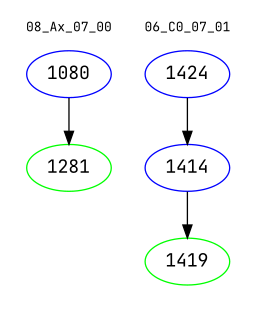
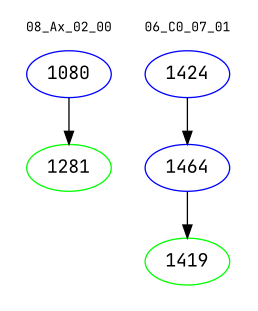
  digraph {
    fontname="JetBrains Mono"
    node [color=blue fontname="JetBrains Mono"]
    edge [color=black fontname="JetBrains Mono"]
    n1 [label=1080]
    n2 [color=green label=1281]
    n3 [label=1424]
-   n4 [label=1414]
+   n4 [label=1464]
    n5 [color=green label=1419]
    subgraph cluster_1 {
      color=white
      fontsize=10
-     label="08_Ax_07_00"
+     label="08_Ax_02_00"
      n1
      n2
    }
    subgraph cluster_2 {
      color=white
      fontsize=10
      label="06_C0_07_01"
      n3
      n4
      n5
    }
    n1 -> n2
    n3 -> n4
    n4 -> n5
  }
